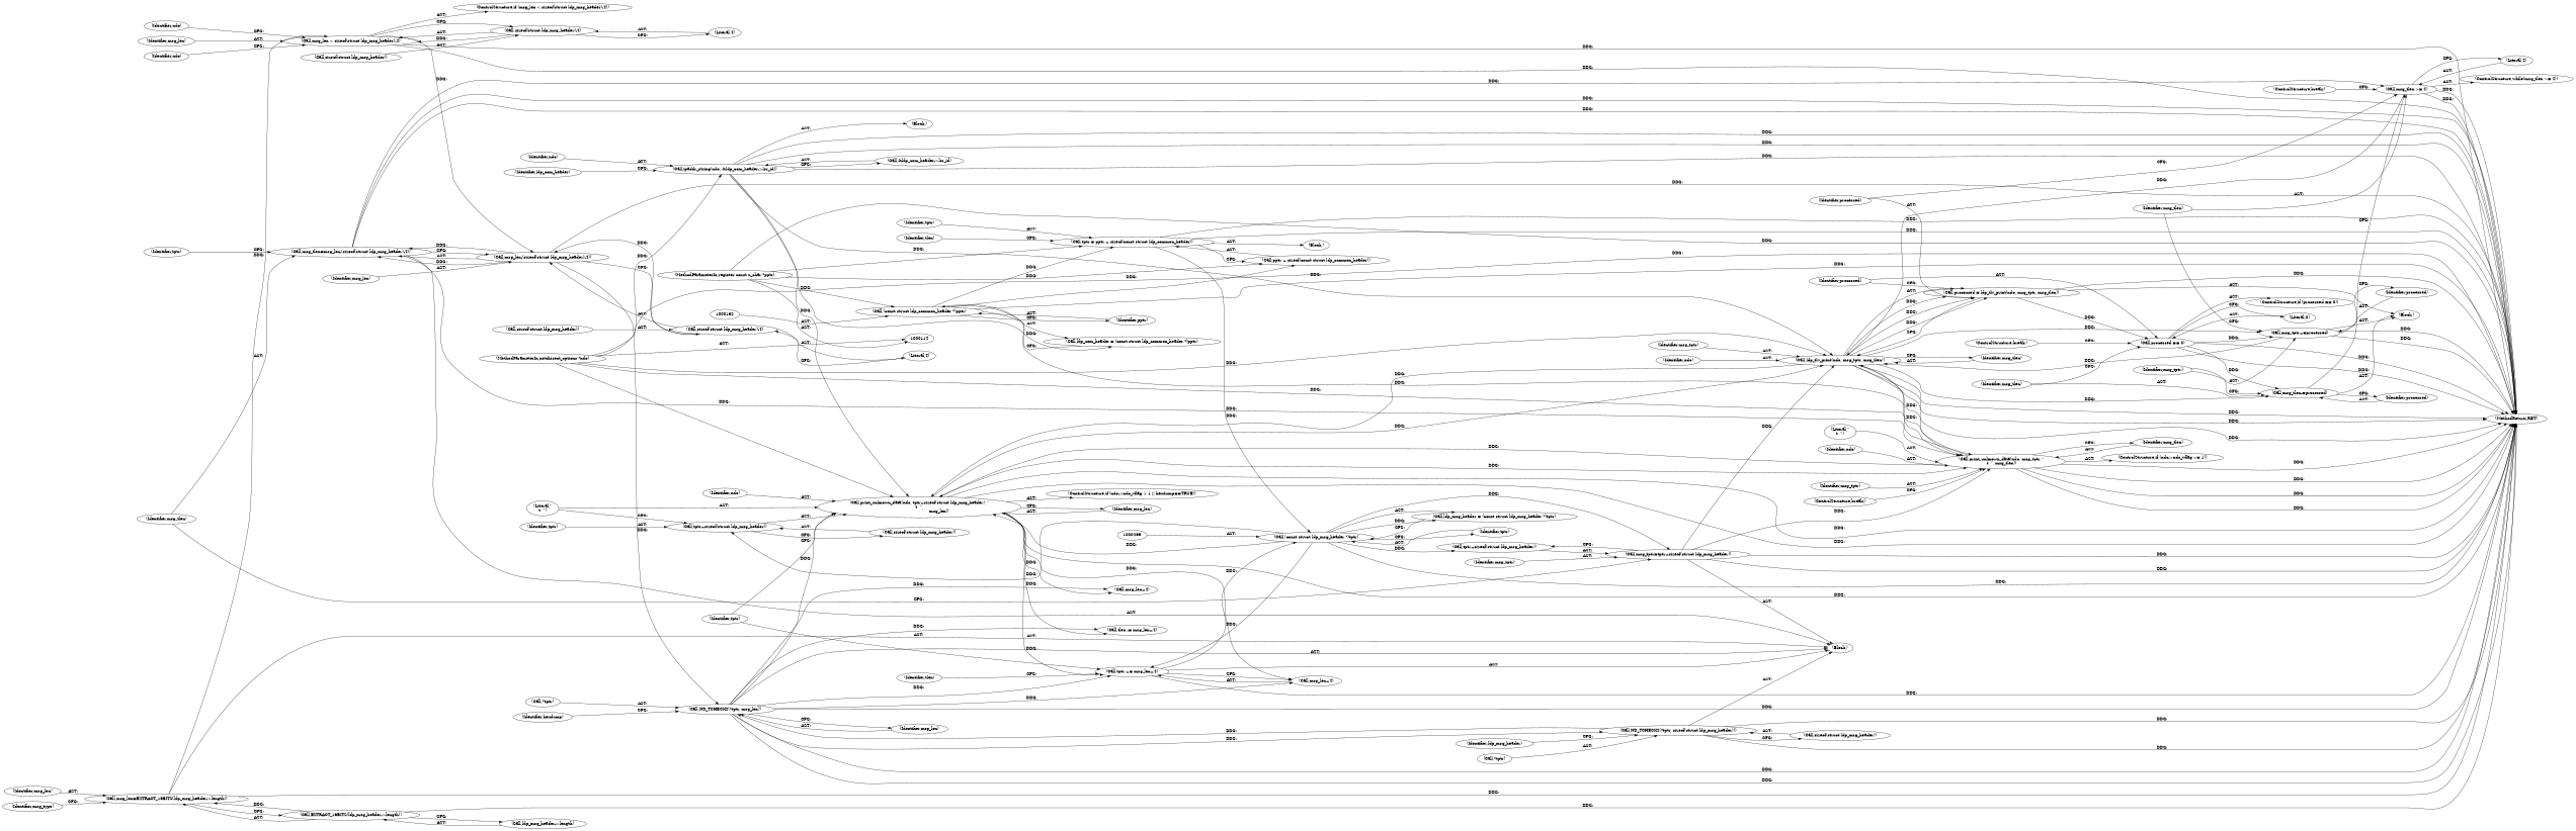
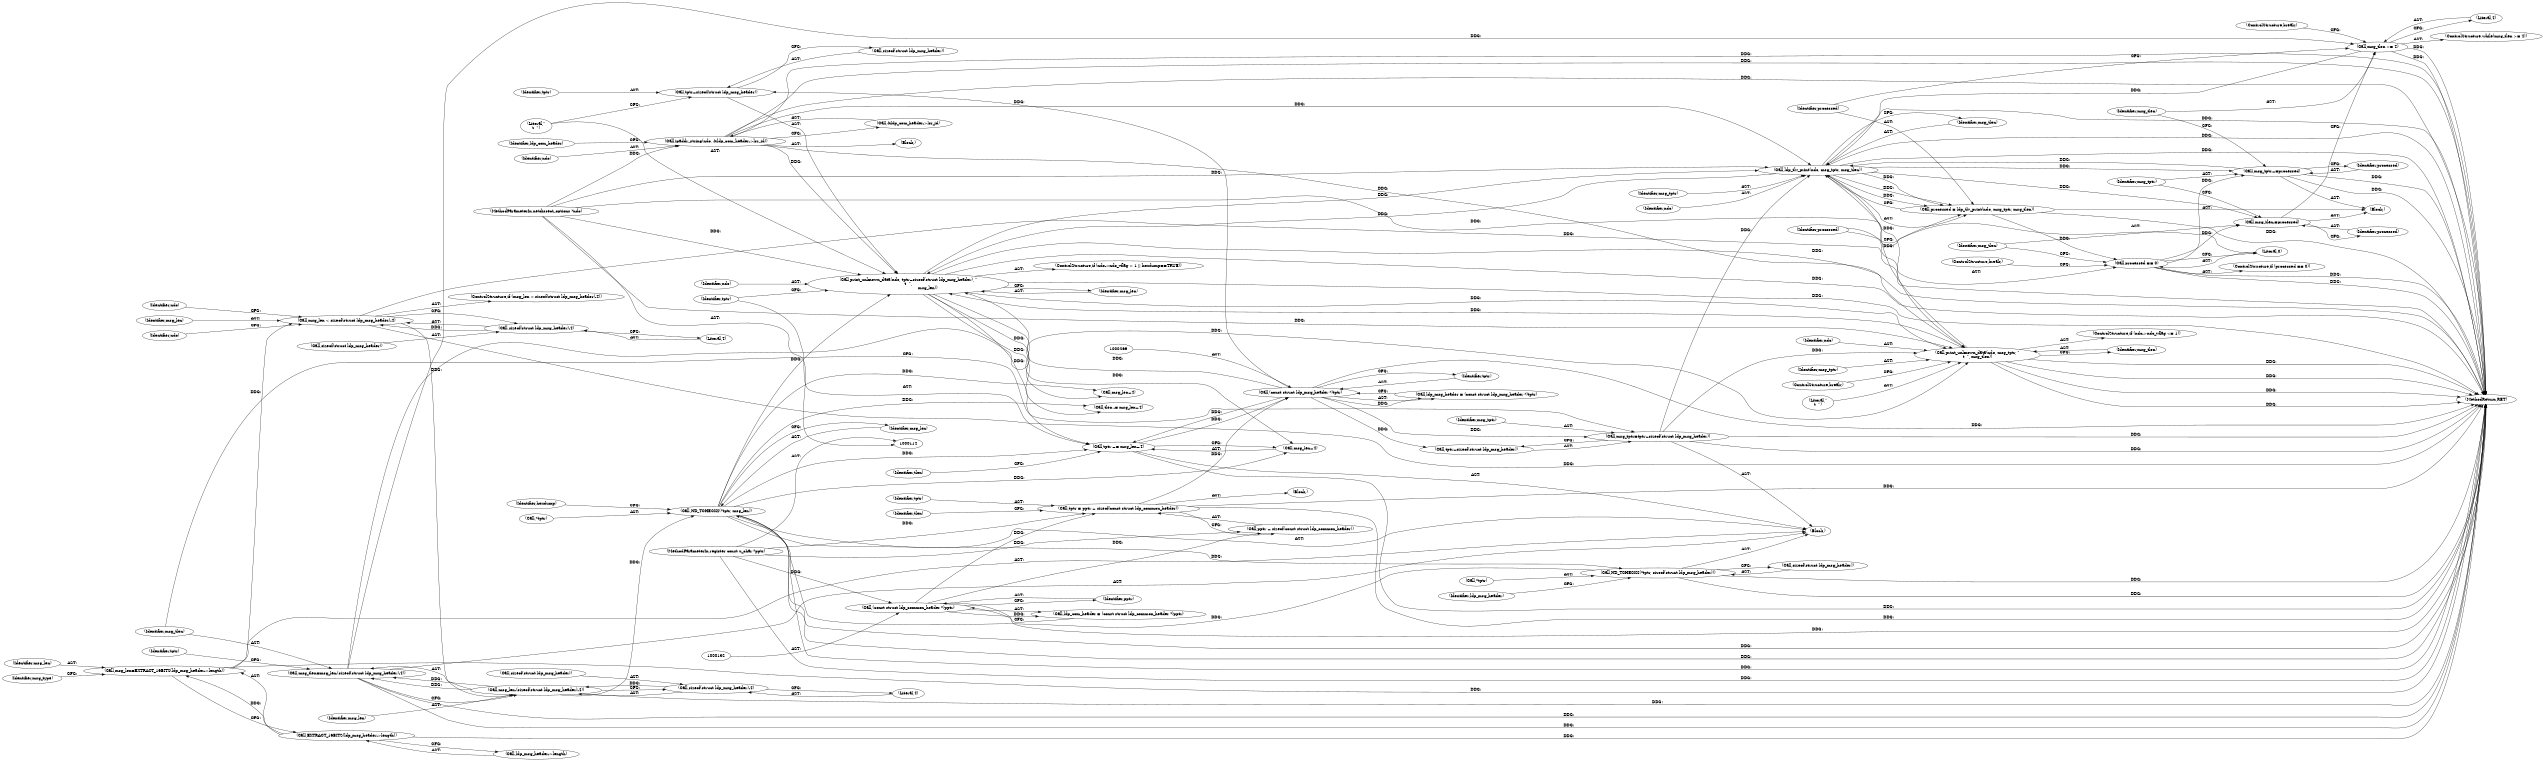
  digraph {
    rankdir=LR
    n1 [label="(Call,tptr+sizeof(struct ldp_msg_header))"]
    n2 [label="(Call,print_unknown_data(ndo, tptr+sizeof(struct ldp_msg_header), \"\n\t  \",\n                               msg_len))"]
    n3 [label="(Call,sizeof(struct ldp_msg_header))"]
    n4 [label="(Call,tptr += msg_len+4)"]
    n5 [label="(MethodReturn,RET)"]
    n6 [label="(Call,msg_len+4)"]
    n7 [label="(Call,ldp_tlv_print(ndo, msg_tptr, msg_tlen))"]
    n8 [label="(Call,print_unknown_data(ndo, msg_tptr, \"\n\t  \", msg_tlen))"]
    n9 [label="(Call,msg_len+4)"]
    n10 [label="(Identifier,msg_len)"]
    n11 [label="(Call,tlen -= msg_len+4)"]
    n12 [label="(ControlStructure,if (ndo->ndo_vflag > 1 || hexdump==TRUE))"]
    n13 [label="(Call,(const struct ldp_msg_header *)tptr)"]
    n14 [label="(Call,msg_tptr=tptr+sizeof(struct ldp_msg_header))"]
    n15 [label="(Call,ldp_msg_header = (const struct ldp_msg_header *)tptr)"]
    n16 [label="(Identifier,tptr)"]
    n17 [label="(Call,tptr+sizeof(struct ldp_msg_header))"]
    n18 [label="(Block,)"]
    n19 [label="(Call,msg_tptr+=processed)"]
    n20 [label="(Call,processed = ldp_tlv_print(ndo, msg_tptr, msg_tlen))"]
    n21 [label="(Call,msg_tlen-=processed)"]
    n22 [label="(Identifier,msg_tlen)"]
    n23 [label="(Identifier,msg_tlen)"]
    n24 [label="(ControlStructure,if (ndo->ndo_vflag <= 1))"]
    n25 [label="(Block,)"]
    n26 [label="(Identifier,processed)"]
    n27 [label="(Call,processed == 0)"]
    n28 [label="(Call,msg_tlen >= 4)"]
    n29 [label="(Identifier,processed)"]
    n30 [label="(Call,ipaddr_string(ndo, &ldp_com_header->lsr_id))"]
    n31 [label="(Call,&ldp_com_header->lsr_id)"]
    n32 [label="(Block,)"]
    n33 [label="(MethodParameterIn,netdissect_options *ndo)"]
    1000114
    n35 [label="(Call,msg_tlen=msg_len-(sizeof(struct ldp_msg_header)-4))"]
    n36 [label="(Call,msg_len-(sizeof(struct ldp_msg_header)-4))"]
    n37 [label="(Call,sizeof(struct ldp_msg_header)-4)"]
    n38 [label="(Call,ND_TCHECK2(*tptr, msg_len))"]
    n39 [label="(ControlStructure,while(msg_tlen >= 4))"]
    n40 [label="(Literal,4)"]
    n41 [label="(Literal,4)"]
    n42 [label="(Call,ND_TCHECK2(*tptr, sizeof(struct ldp_msg_header)))"]
    n43 [label="(Identifier,msg_len)"]
    n44 [label="(Call,msg_len < sizeof(struct ldp_msg_header)-4)"]
    n45 [label="(Call,sizeof(struct ldp_msg_header)-4)"]
    n46 [label="(ControlStructure,if (msg_len < sizeof(struct ldp_msg_header)-4))"]
    n47 [label="(Literal,4)"]
    n48 [label="(Call,msg_len=EXTRACT_16BITS(ldp_msg_header->length))"]
    n49 [label="(Call,EXTRACT_16BITS(ldp_msg_header->length))"]
    n50 [label="(Call,ldp_msg_header->length)"]
    n51 [label="(ControlStructure,if (processed == 0))"]
    n52 [label="(Literal,0)"]
    n53 [label="(Call,sizeof(struct ldp_msg_header))"]
    n54 [label="(Call,tptr = pptr + sizeof(const struct ldp_common_header))"]
    n55 [label="(Block,)"]
    n56 [label="(Call,pptr + sizeof(const struct ldp_common_header))"]
    n57 [label="(Call,(const struct ldp_common_header *)pptr)"]
    n58 [label="(Identifier,pptr)"]
    n59 [label="(Call,ldp_com_header = (const struct ldp_common_header *)pptr)"]
    n60 [label="(MethodParameterIn,register const u_char *pptr)"]
    n61 [label="(Identifier,ndo)"]
    n62 [label="(Identifier,msg_tptr)"]
    n63 [label="(Call,sizeof(struct ldp_msg_header))"]
    n64 [label="(Identifier,ndo)"]
    n65 [label="(Identifier,processed)"]
    n66 [label="(Call,*tptr)"]
    n67 [label="(Identifier,ldp_com_header)"]
    n68 [label="(Identifier,msg_tlen)"]
    n69 [label="(ControlStructure,break;)"]
    n70 [label="(Identifier,msg_len)"]
    n71 [label="(ControlStructure,break;)"]
    n72 [label="(Identifier,msg_tlen)"]
    n73 [label="(Identifier,processed)"]
    n74 [label="(Identifier,tptr)"]
    n75 [label="(Identifier,msg_len)"]
    n76 [label="(Identifier,ndo)"]
    n77 [label="(Identifier,msg_tptr)"]
    n78 [label="(ControlStructure,break;)"]
    n79 [label="(Identifier,tlen)"]
    n80 [label="(Identifier,ndo)"]
    n81 [label="(Identifier,msg_tptr)"]
    n82 [label="(Identifier,ldp_msg_header)"]
    n83 [label="(Identifier,tptr)"]
    n84 [label="(Call,sizeof(struct ldp_msg_header))"]
    n85 [label="(Literal,\"\n\t  \")"]
    n86 [label="(Literal,\"\n\t  \")"]
    n87 [label="(Identifier,msg_len)"]
    n88 [label="(Identifier,msg_type)"]
    n89 [label="(Identifier,tptr)"]
    n90 [label="(Identifier,ndo)"]
    n91 [label="(Call,*tptr)"]
    n92 [label="(Identifier,tlen)"]
    n93 [label="(Identifier,tptr)"]
    n94 [label="(Identifier,msg_tptr)"]
    n95 [label="(Identifier,ndo)"]
    n96 [label="(Identifier,hexdump)"]
    n97 [label="(Identifier,msg_tlen)"]
    1000269
    1000132
    n1 -> n2 [label="AST: "]
    n1 -> n3 [label="CFG: "]
    n2 -> n4 [label="DDG: "]
    n2 -> n5 [label="DDG: "]
    n2 -> n5 [label="DDG: "]
    n2 -> n5 [label="DDG: "]
    n2 -> n6 [label="DDG: "]
    n2 -> n7 [label="DDG: "]
    n2 -> n8 [label="DDG: "]
    n2 -> n9 [label="DDG: "]
    n2 -> n10 [label="CFG: "]
    n2 -> n11 [label="DDG: "]
    n2 -> n12 [label="AST: "]
    n3 -> n1 [label="AST: "]
    n4 -> n5 [label="DDG: "]
    n4 -> n6 [label="CFG: "]
    n4 -> n13 [label="DDG: "]
    n4 -> n18 [label="AST: "]
    n6 -> n4 [label="AST: "]
    n7 -> n2 [label="DDG: "]
    n7 -> n5 [label="DDG: "]
    n7 -> n5 [label="DDG: "]
    n7 -> n5 [label="DDG: "]
    n7 -> n8 [label="DDG: "]
    n7 -> n19 [label="DDG: "]
    n7 -> n20 [label="AST: "]
    n7 -> n20 [label="DDG: "]
    n7 -> n20 [label="DDG: "]
    n7 -> n20 [label="DDG: "]
    n7 -> n21 [label="DDG: "]
    n7 -> n22 [label="CFG: "]
    n8 -> n2 [label="DDG: "]
    n8 -> n5 [label="DDG: "]
    n8 -> n5 [label="DDG: "]
    n8 -> n5 [label="DDG: "]
    n8 -> n5 [label="DDG: "]
    n8 -> n7 [label="DDG: "]
    n8 -> n23 [label="CFG: "]
    n8 -> n24 [label="AST: "]
    n10 -> n2 [label="AST: "]
    n13 -> n1 [label="DDG: "]
    n13 -> n2 [label="DDG: "]
    n13 -> n4 [label="DDG: "]
    n13 -> n5 [label="DDG: "]
    n13 -> n14 [label="DDG: "]
    n13 -> n15 [label="AST: "]
    n13 -> n15 [label="DDG: "]
    n13 -> n16 [label="CFG: "]
    n13 -> n17 [label="DDG: "]
    n14 -> n5 [label="DDG: "]
    n14 -> n5 [label="DDG: "]
    n14 -> n7 [label="DDG: "]
    n14 -> n8 [label="DDG: "]
    n14 -> n17 [label="CFG: "]
    n14 -> n18 [label="AST: "]
    n15 -> n13 [label="CFG: "]
    n16 -> n13 [label="AST: "]
    n17 -> n14 [label="AST: "]
    n19 -> n5 [label="DDG: "]
    n19 -> n5 [label="DDG: "]
    n19 -> n7 [label="DDG: "]
    n19 -> n25 [label="AST: "]
    n19 -> n26 [label="CFG: "]
    n20 -> n5 [label="DDG: "]
    n20 -> n7 [label="CFG: "]
    n20 -> n25 [label="AST: "]
    n20 -> n27 [label="DDG: "]
    n21 -> n25 [label="AST: "]
    n21 -> n28 [label="CFG: "]
    n21 -> n29 [label="CFG: "]
    n22 -> n7 [label="AST: "]
    n23 -> n8 [label="AST: "]
    n26 -> n19 [label="AST: "]
    n27 -> n5 [label="DDG: "]
    n27 -> n5 [label="DDG: "]
    n27 -> n19 [label="DDG: "]
    n27 -> n21 [label="DDG: "]
    n27 -> n51 [label="AST: "]
    n27 -> n52 [label="CFG: "]
    n28 -> n5 [label="DDG: "]
    n28 -> n5 [label="DDG: "]
    n28 -> n7 [label="DDG: "]
    n28 -> n39 [label="AST: "]
    n28 -> n40 [label="CFG: "]
    n29 -> n21 [label="AST: "]
    n30 -> n2 [label="DDG: "]
    n30 -> n5 [label="DDG: "]
    n30 -> n5 [label="DDG: "]
    n30 -> n5 [label="DDG: "]
    n30 -> n7 [label="DDG: "]
    n30 -> n8 [label="DDG: "]
    n30 -> n31 [label="CFG: "]
    n30 -> n32 [label="AST: "]
    n31 -> n30 [label="AST: "]
    n33 -> n2 [label="DDG: "]
-   n33 -> n5 [label="DDG: "]
+   n33 -> n52 [label="DDG: "]
    n33 -> n7 [label="DDG: "]
    n33 -> n8 [label="DDG: "]
    n33 -> n30 [label="DDG: "]
    n33 -> 1000114 [label="AST: "]
    n35 -> n5 [label="DDG: "]
    n35 -> n5 [label="DDG: "]
    n35 -> n8 [label="DDG: "]
    n35 -> n18 [label="AST: "]
    n35 -> n28 [label="DDG: "]
    n35 -> n36 [label="CFG: "]
    n36 -> n5 [label="DDG: "]
    n36 -> n35 [label="AST: "]
    n36 -> n35 [label="DDG: "]
    n36 -> n35 [label="DDG: "]
    n36 -> n37 [label="CFG: "]
    n36 -> n38 [label="DDG: "]
    n37 -> n36 [label="AST: "]
    n37 -> n36 [label="DDG: "]
    n37 -> n41 [label="CFG: "]
    n38 -> n2 [label="DDG: "]
    n38 -> n4 [label="DDG: "]
    n38 -> n5 [label="DDG: "]
    n38 -> n5 [label="DDG: "]
    n38 -> n5 [label="DDG: "]
    n38 -> n6 [label="DDG: "]
    n38 -> n9 [label="DDG: "]
    n38 -> n11 [label="DDG: "]
    n38 -> n18 [label="AST: "]
    n38 -> n42 [label="DDG: "]
    n38 -> n43 [label="CFG: "]
    n40 -> n28 [label="AST: "]
    n41 -> n37 [label="AST: "]
    n42 -> n5 [label="DDG: "]
    n42 -> n5 [label="DDG: "]
    n42 -> n18 [label="AST: "]
    n42 -> n38 [label="DDG: "]
    n42 -> n53 [label="CFG: "]
    n43 -> n38 [label="AST: "]
    n44 -> n5 [label="DDG: "]
    n44 -> n5 [label="DDG: "]
    n44 -> n36 [label="DDG: "]
    n44 -> n45 [label="CFG: "]
    n44 -> n46 [label="AST: "]
    n45 -> n44 [label="AST: "]
    n45 -> n44 [label="DDG: "]
    n45 -> n47 [label="CFG: "]
    n47 -> n45 [label="AST: "]
    n48 -> n5 [label="DDG: "]
    n48 -> n18 [label="AST: "]
    n48 -> n44 [label="DDG: "]
    n48 -> n49 [label="CFG: "]
    n49 -> n5 [label="DDG: "]
    n49 -> n48 [label="AST: "]
    n49 -> n48 [label="DDG: "]
    n49 -> n50 [label="CFG: "]
    n50 -> n49 [label="AST: "]
    n52 -> n27 [label="AST: "]
    n53 -> n42 [label="AST: "]
    n54 -> n5 [label="DDG: "]
    n54 -> n5 [label="DDG: "]
    n54 -> n13 [label="DDG: "]
    n54 -> n55 [label="AST: "]
    n54 -> n56 [label="CFG: "]
    n56 -> n54 [label="AST: "]
    n57 -> n5 [label="DDG: "]
    n57 -> n54 [label="DDG: "]
    n57 -> n56 [label="DDG: "]
    n57 -> n58 [label="CFG: "]
    n57 -> n59 [label="AST: "]
    n57 -> n59 [label="DDG: "]
    n58 -> n57 [label="AST: "]
    n59 -> n57 [label="CFG: "]
    n60 -> n5 [label="DDG: "]
    n60 -> 1000114 [label="AST: "]
    n60 -> n54 [label="DDG: "]
    n60 -> n56 [label="DDG: "]
    n60 -> n57 [label="DDG: "]
    n61 -> n30 [label="AST: "]
    n62 -> n8 [label="AST: "]
    n63 -> n37 [label="AST: "]
    n64 -> n2 [label="AST: "]
    n65 -> n20 [label="AST: "]
    n65 -> n28 [label="CFG: "]
    n66 -> n42 [label="AST: "]
    n67 -> n30 [label="CFG: "]
    n68 -> n14 [label="CFG: "]
    n68 -> n35 [label="AST: "]
    n69 -> n8 [label="CFG: "]
    n70 -> n36 [label="AST: "]
    n71 -> n27 [label="CFG: "]
    n72 -> n19 [label="CFG: "]
    n72 -> n28 [label="AST: "]
    n73 -> n20 [label="CFG: "]
    n73 -> n27 [label="AST: "]
    n74 -> n35 [label="CFG: "]
    n75 -> n44 [label="AST: "]
    n76 -> n44 [label="CFG: "]
    n77 -> n7 [label="AST: "]
    n78 -> n28 [label="CFG: "]
    n79 -> n54 [label="CFG: "]
    n80 -> n44 [label="CFG: "]
    n81 -> n19 [label="AST: "]
    n81 -> n21 [label="CFG: "]
    n82 -> n42 [label="CFG: "]
    n83 -> n54 [label="AST: "]
    n84 -> n45 [label="AST: "]
    n85 -> n1 [label="CFG: "]
    n85 -> n2 [label="AST: "]
    n86 -> n8 [label="AST: "]
    n87 -> n48 [label="AST: "]
    n88 -> n48 [label="CFG: "]
    n89 -> n2 [label="CFG: "]
    n89 -> n4 [label="AST: "]
    n90 -> n7 [label="AST: "]
    n91 -> n38 [label="AST: "]
    n92 -> n4 [label="CFG: "]
    n93 -> n1 [label="AST: "]
    n94 -> n14 [label="AST: "]
    n95 -> n8 [label="AST: "]
    n96 -> n38 [label="CFG: "]
    n97 -> n21 [label="AST: "]
    n97 -> n27 [label="CFG: "]
    1000269 -> n13 [label="AST: "]
    1000132 -> n57 [label="AST: "]
  }
